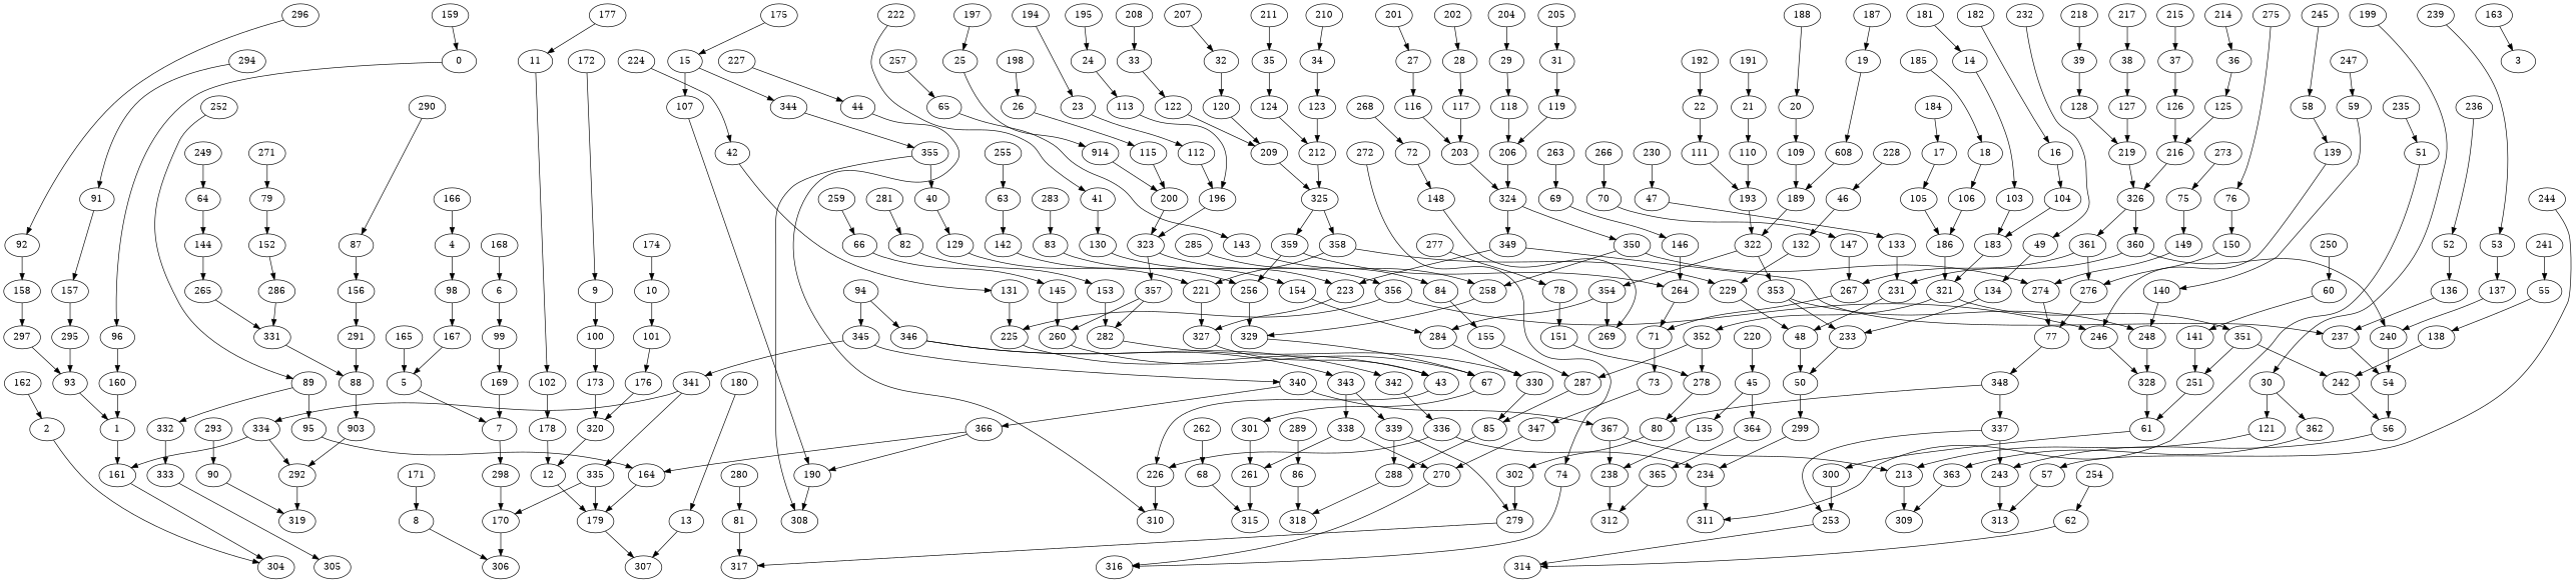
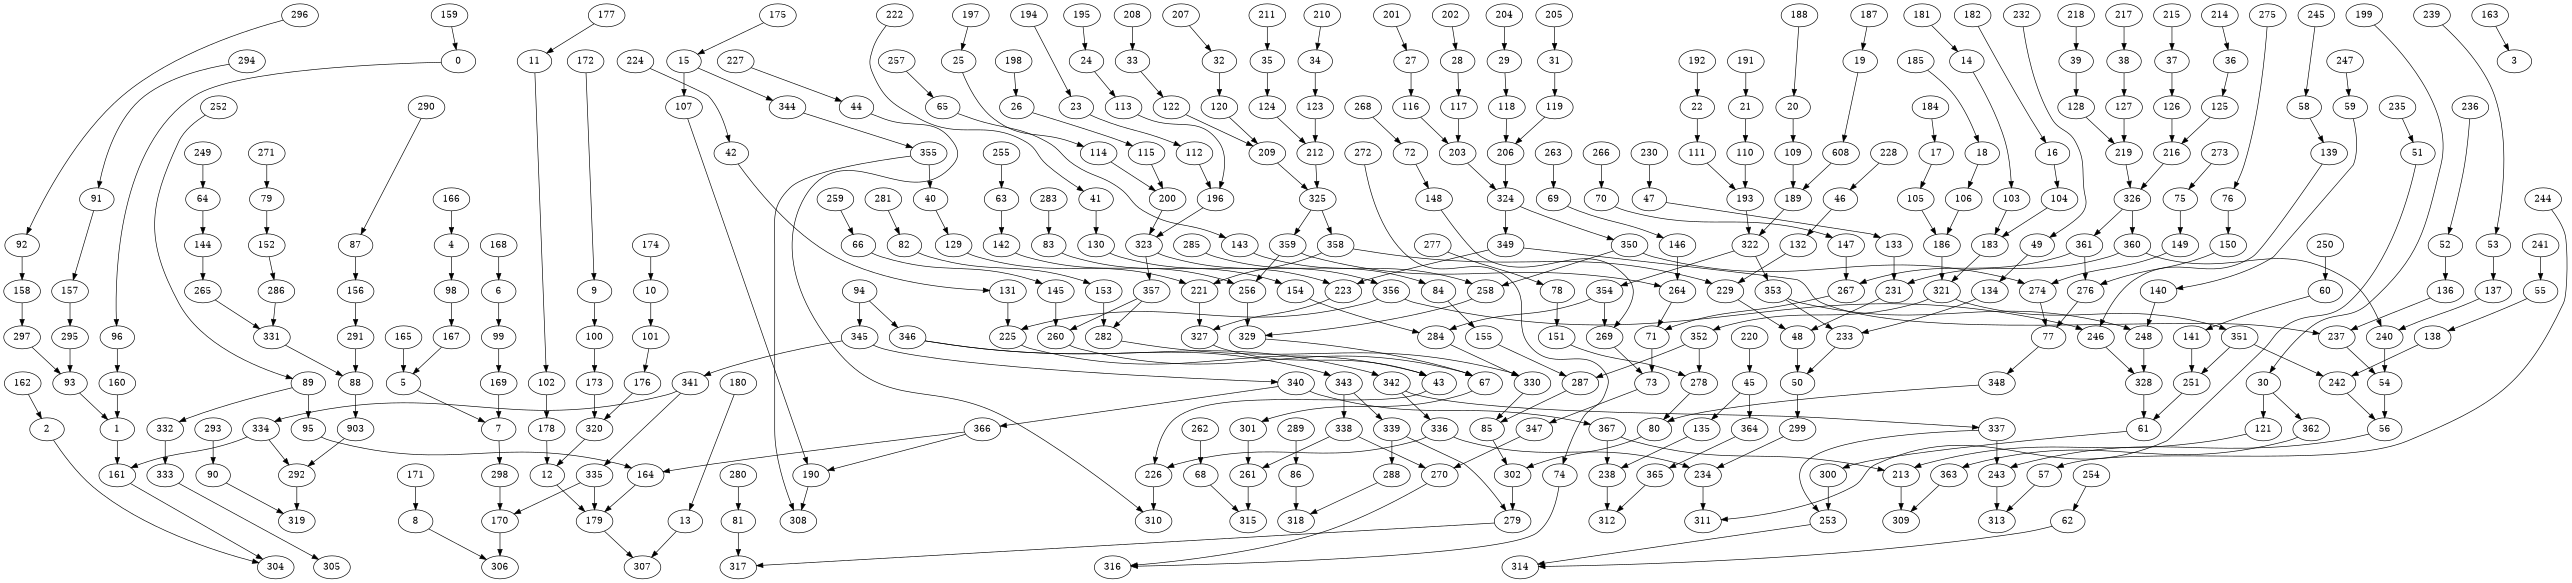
  digraph {
    edge [weight=0]
    0
    96
    160
    1
    161
    304
    2
    4
    98
    167
    5
    7
    298
    6
    99
    169
    170
    8
    306
    9
    100
    173
    10
    101
    176
    11
    102
    178
    12
    179
    307
    13
    14
    103
    183
    15
    107
    344
    190
    355
    16
    104
    17
    105
    186
    18
    106
    n48 [label=608]
    19
    189
    20
    109
    21
    110
    193
    22
    111
    23
    112
    196
    24
    113
    25
-   114 [label=914]
+   114
    200
    26
    115
    27
    116
    203
    28
    117
    29
    118
    206
    30
    121
    362
    213
    363
    31
    119
    32
    120
    209
    33
    122
    34
    123
    212
    35
    124
    36
    125
    216
    37
    126
    38
    127
    219
    39
    128
    40
    129
    221
    41
    130
    223
    42
    131
    225
    43
    226
    310
    44
    45
    135
    364
    238
    365
    46
    132
    229
    47
    133
    231
    48
    50
    299
    49
    134
    233
    234
    51
    311
    52
    136
    237
    53
    137
    240
    54
    56
    243
    55
    138
    242
    313
    57
    58
    139
    246
    59
    140
    248
    60
    141
    251
    61
    300
    253
    62
    314
    63
    142
    256
    64
    144
    265
    65
    143
    258
    66
    145
    260
    67
    301
    261
    68
    315
    69
    146
    264
    70
    147
    267
    71
    73
    347
    72
    148
    269
    270
    74
    316
    75
    149
    274
    76
    150
    276
    77
    348
    80
    78
    151
    278
    79
    152
    286
    302
    279
    81
    317
    82
    153
    282
    83
    154
    284
    84
    155
    287
    85
    288
    318
    86
    87
    156
    291
    n231 [label=903]
    88
    292
    89
    95
    332
    164
    333
    90
    319
    91
    157
    295
    92
    158
    297
    93
    94
    345
    346
    340
    341
    342
    343
    165
    320
    321
    308
    322
    323
    324
    325
    309
    326
    327
    312
    328
    329
    331
    330
    159
    162
    163
    3
    166
    168
    171
    172
    174
    175
    177
    180
    181
    182
    351
    352
    184
    185
    187
    188
    353
    354
    191
    192
    194
    195
    356
    357
    197
    198
    199
    201
    202
    349
    350
    204
    205
    207
    208
    358
    359
    210
    211
    214
    215
    360
    361
    217
    218
    220
    222
    224
    227
    228
    230
    232
    235
    236
    239
    241
    244
    245
    247
    249
    250
    252
    254
    255
    257
    259
    262
    263
    266
    268
    271
    272
    273
    275
    277
    280
    281
    283
    285
    289
    290
    293
    294
    296
    305
    334
    335
    336
    337
    338
    339
    366
    367
    0 -> 96
    96 -> 160 [weight=3]
    160 -> 1 [weight=3]
    1 -> 161 [weight=1]
    161 -> 304
    2 -> 304
    4 -> 98 [weight=14]
    98 -> 167 [weight=10]
    167 -> 5
    5 -> 7 [weight=1]
    7 -> 298
    298 -> 170 [weight=3]
    6 -> 99 [weight=1]
    99 -> 169 [weight=3]
    169 -> 7 [weight=10]
    170 -> 306 [weight=3]
    8 -> 306
    9 -> 100 [weight=2]
    100 -> 173 [weight=1]
    173 -> 320 [weight=2]
    10 -> 101 [weight=4]
    101 -> 176
    176 -> 320 [weight=1]
    11 -> 102
    102 -> 178 [weight=4]
    178 -> 12
    12 -> 179
    179 -> 307
    13 -> 307
    14 -> 103
    103 -> 183 [weight=2]
    183 -> 321 [weight=3]
    15 -> 107 [weight=1]
    15 -> 344
    107 -> 190
    344 -> 355
    190 -> 308 [weight=1]
    355 -> 40 [weight=6]
    355 -> 308 [weight=1]
    16 -> 104 [weight=3]
    104 -> 183
    17 -> 105 [weight=3]
    105 -> 186 [weight=3]
    186 -> 321 [weight=3]
    18 -> 106 [weight=3]
    106 -> 186 [weight=3]
    n48 -> 189 [weight=2]
    19 -> n48
    189 -> 322 [weight=4]
    20 -> 109 [weight=3]
    109 -> 189
    21 -> 110
    110 -> 193 [weight=12]
    193 -> 322 [weight=4]
    22 -> 111 [weight=2]
    111 -> 193 [weight=3]
    23 -> 112 [weight=2]
    112 -> 196
    196 -> 323 [weight=1]
    24 -> 113
    113 -> 196
    25 -> 114
    114 -> 200 [weight=1]
    200 -> 323 [weight=2]
    26 -> 115
    115 -> 200
    27 -> 116 [weight=2]
    116 -> 203
    203 -> 324 [weight=5]
    28 -> 117
    117 -> 203 [weight=2]
    29 -> 118
    118 -> 206 [weight=2]
    206 -> 324 [weight=1]
    30 -> 121 [weight=10]
    30 -> 362
    121 -> 213
    362 -> 363 [weight=1]
    213 -> 309 [weight=9]
    363 -> 309 [weight=1]
    31 -> 119 [weight=6]
    119 -> 206 [weight=4]
    32 -> 120 [weight=1]
    120 -> 209 [weight=1]
    209 -> 325 [weight=1]
    33 -> 122
    122 -> 209 [weight=2]
    34 -> 123 [weight=18]
    123 -> 212 [weight=13]
    212 -> 325 [weight=8]
    35 -> 124 [weight=1]
    124 -> 212 [weight=12]
    36 -> 125
    125 -> 216 [weight=7]
    216 -> 326 [weight=12]
    37 -> 126 [weight=1]
    126 -> 216
    38 -> 127 [weight=9]
    127 -> 219 [weight=5]
    219 -> 326 [weight=1]
    39 -> 128 [weight=5]
    128 -> 219 [weight=3]
    40 -> 129 [weight=3]
    129 -> 221 [weight=8]
    221 -> 327 [weight=11]
    41 -> 130 [weight=2]
    130 -> 223
    223 -> 327 [weight=8]
    42 -> 131
    131 -> 225 [weight=1]
    225 -> 43 [weight=1]
    43 -> 226
    226 -> 310 [weight=1]
    44 -> 310
    45 -> 135 [weight=1]
    45 -> 364 [weight=3]
    135 -> 238
    364 -> 365 [weight=1]
    238 -> 312 [weight=1]
    365 -> 312
    46 -> 132 [weight=10]
    132 -> 229 [weight=4]
    229 -> 48 [weight=9]
    47 -> 133
    133 -> 231 [weight=15]
    231 -> 48 [weight=9]
    48 -> 50 [weight=8]
    50 -> 299 [weight=4]
    299 -> 234 [weight=1]
    49 -> 134 [weight=3]
    134 -> 233 [weight=6]
    233 -> 50 [weight=3]
    234 -> 311 [weight=3]
    51 -> 311
    52 -> 136 [weight=1]
    136 -> 237 [weight=1]
    237 -> 54 [weight=6]
    53 -> 137 [weight=1]
    137 -> 240
    240 -> 54 [weight=3]
    54 -> 56 [weight=10]
    56 -> 243 [weight=1]
    243 -> 313 [weight=17]
    55 -> 138
    138 -> 242 [weight=11]
    242 -> 56 [weight=4]
    57 -> 313 [weight=13]
    58 -> 139
    139 -> 246
    246 -> 328
    59 -> 140
    140 -> 248 [weight=4]
    248 -> 328 [weight=2]
    60 -> 141
    141 -> 251 [weight=3]
    251 -> 61 [weight=2]
    61 -> 300 [weight=1]
    300 -> 253 [weight=5]
    253 -> 314
    62 -> 314
    63 -> 142 [weight=14]
    142 -> 256 [weight=1]
    256 -> 329 [weight=5]
    64 -> 144 [weight=13]
    144 -> 265 [weight=11]
    265 -> 331
    65 -> 143
    143 -> 258 [weight=2]
    258 -> 329 [weight=2]
    66 -> 145
    145 -> 260 [weight=3]
    260 -> 67 [weight=1]
    67 -> 301 [weight=3]
    301 -> 261
    261 -> 315 [weight=9]
    68 -> 315
    69 -> 146 [weight=2]
    146 -> 264 [weight=9]
    264 -> 71
    70 -> 147 [weight=3]
    147 -> 267 [weight=1]
    267 -> 71 [weight=3]
    71 -> 73 [weight=11]
    73 -> 347 [weight=1]
    347 -> 270
    72 -> 148
    148 -> 269
+   269 -> 73 [weight=1]
    270 -> 316
    74 -> 316
    75 -> 149 [weight=14]
    149 -> 274 [weight=4]
    274 -> 77
    76 -> 150 [weight=2]
    150 -> 276 [weight=5]
    276 -> 77 [weight=4]
    77 -> 348 [weight=3]
    348 -> 80 [weight=1]
    80 -> 302 [weight=10]
    78 -> 151
    151 -> 278 [weight=1]
    278 -> 80 [weight=8]
    79 -> 152 [weight=3]
    152 -> 286
    286 -> 331
    302 -> 279 [weight=10]
    279 -> 317 [weight=1]
    81 -> 317 [weight=2]
    82 -> 153
    153 -> 282 [weight=4]
    282 -> 330
    83 -> 154 [weight=1]
    154 -> 284
    284 -> 330
    84 -> 155 [weight=3]
    155 -> 287 [weight=3]
    287 -> 85
-   85 -> 288 [weight=2]
+   85 -> 302 [weight=2]
    288 -> 318 [weight=1]
    86 -> 318 [weight=3]
    87 -> 156 [weight=11]
    156 -> 291 [weight=2]
    291 -> 88 [weight=1]
    n231 -> 292 [weight=1]
    88 -> n231 [weight=1]
    292 -> 319 [weight=2]
    89 -> 95 [weight=1]
    89 -> 332
    95 -> 164
    332 -> 333 [weight=1]
    164 -> 179
    333 -> 305
    90 -> 319
    91 -> 157
    157 -> 295 [weight=1]
    295 -> 93
    92 -> 158 [weight=3]
    158 -> 297
    297 -> 93
    93 -> 1
    94 -> 345 [weight=5]
    94 -> 346 [weight=4]
    345 -> 340
    345 -> 341 [weight=2]
    346 -> 342
    346 -> 343 [weight=1]
    340 -> 366
    340 -> 367 [weight=5]
    341 -> 334
    341 -> 335
    342 -> 336 [weight=9]
-   348 -> 337 [weight=5]
+   342 -> 337 [weight=5]
    343 -> 338 [weight=4]
    343 -> 339 [weight=3]
    165 -> 5 [weight=4]
    320 -> 12
    321 -> 351
    321 -> 352 [weight=1]
    322 -> 353 [weight=3]
    322 -> 354
    323 -> 356
    323 -> 357 [weight=1]
    324 -> 349 [weight=5]
    324 -> 350 [weight=3]
    325 -> 358 [weight=10]
    325 -> 359 [weight=1]
    326 -> 360 [weight=12]
    326 -> 361 [weight=12]
    327 -> 43 [weight=3]
    328 -> 61 [weight=4]
    329 -> 67 [weight=1]
    331 -> 88
    330 -> 85 [weight=5]
    159 -> 0
    162 -> 2
    163 -> 3
    166 -> 4 [weight=9]
    168 -> 6 [weight=2]
    171 -> 8 [weight=3]
    172 -> 9
    174 -> 10 [weight=8]
    175 -> 15
    177 -> 11
    180 -> 13
    181 -> 14
    182 -> 16
    351 -> 242 [weight=3]
    351 -> 251 [weight=1]
    352 -> 278 [weight=3]
    352 -> 287
    184 -> 17 [weight=8]
    185 -> 18
    187 -> 19
    188 -> 20
    353 -> 233 [weight=8]
    353 -> 248 [weight=2]
    354 -> 269 [weight=3]
    354 -> 284 [weight=1]
    191 -> 21 [weight=1]
    192 -> 22 [weight=1]
    194 -> 23
    195 -> 24
    356 -> 225
    356 -> 246
    357 -> 260
    357 -> 282
    197 -> 25
    198 -> 26
    199 -> 30
    201 -> 27
    202 -> 28
    349 -> 223
    349 -> 237 [weight=1]
    350 -> 258 [weight=1]
    350 -> 274 [weight=10]
    204 -> 29 [weight=1]
    205 -> 31
    207 -> 32
    208 -> 33 [weight=2]
    358 -> 221 [weight=10]
    358 -> 229 [weight=12]
    359 -> 256 [weight=9]
    359 -> 264 [weight=6]
    210 -> 34
    211 -> 35 [weight=4]
    214 -> 36
    215 -> 37 [weight=4]
    360 -> 231 [weight=11]
    360 -> 240 [weight=2]
    361 -> 267 [weight=9]
    361 -> 276 [weight=8]
    217 -> 38
    218 -> 39 [weight=5]
    220 -> 45 [weight=1]
    222 -> 41
    224 -> 42
    227 -> 44
    228 -> 46 [weight=4]
    230 -> 47 [weight=1]
    232 -> 49
    235 -> 51
    236 -> 52
    239 -> 53
    241 -> 55 [weight=7]
    244 -> 57
    245 -> 58
    247 -> 59
    249 -> 64 [weight=9]
    250 -> 60 [weight=6]
    252 -> 89
    254 -> 62
    255 -> 63 [weight=3]
    257 -> 65
    259 -> 66 [weight=1]
    262 -> 68 [weight=1]
    263 -> 69 [weight=3]
    266 -> 70 [weight=8]
    268 -> 72
    271 -> 79 [weight=1]
    272 -> 74
    273 -> 75 [weight=1]
    275 -> 76
    277 -> 78 [weight=1]
    280 -> 81 [weight=6]
    281 -> 82 [weight=1]
    283 -> 83 [weight=1]
    285 -> 84 [weight=1]
    289 -> 86 [weight=9]
    290 -> 87
    293 -> 90 [weight=1]
    294 -> 91
    296 -> 92
    334 -> 161
    334 -> 292 [weight=1]
    335 -> 170 [weight=1]
    335 -> 179 [weight=3]
    336 -> 226 [weight=2]
    336 -> 234 [weight=10]
    337 -> 243 [weight=15]
    337 -> 253 [weight=1]
    338 -> 261
    338 -> 270 [weight=1]
    339 -> 279
    339 -> 288 [weight=10]
    366 -> 190
    366 -> 164
    367 -> 213
    367 -> 238
  }
